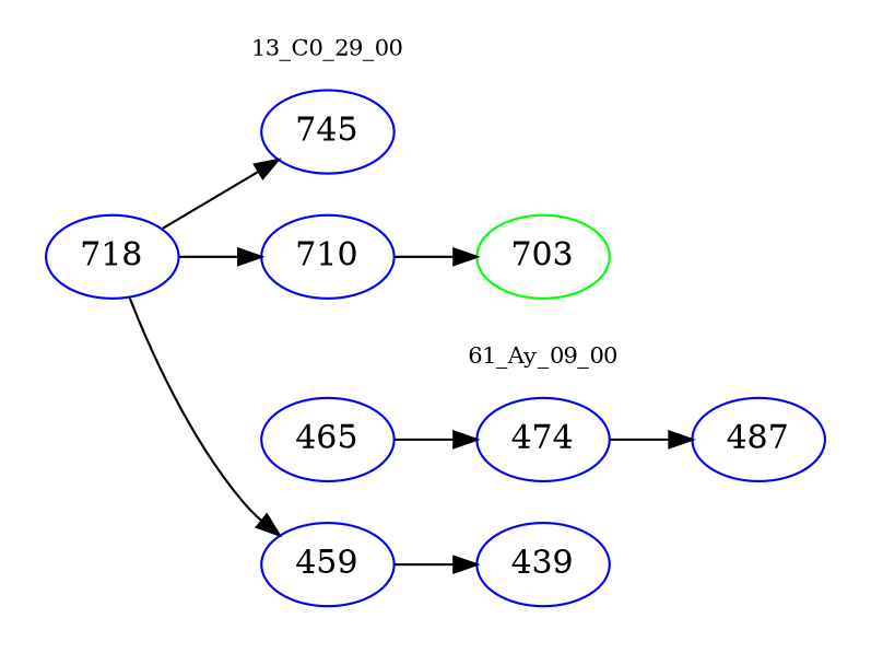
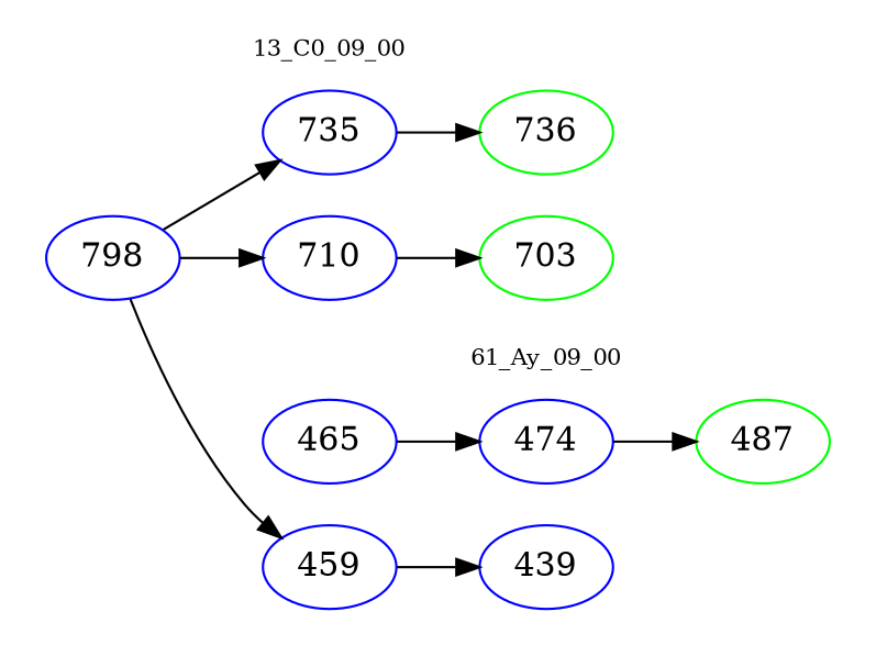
  digraph {
    rankdir=LR
    node [color=blue]
    edge [color=black]
    n1 [label=465]
    n2 [label=459]
    n3 [label=474]
    n4 [label=439]
-   n5 [label=487]
-   n6 [label=718]
+   n5 [color=green label=487]
+   n6 [label=798]
    n7 [label=710]
-   n8 [label=745]
+   n8 [label=735]
    n9 [color=green label=703]
+   n10 [color=green label=736]
    subgraph cluster_1 {
      color=white
      fontsize=10
      label="61_Ay_09_00"
      n1
      n2
      n3
      n4
      n5
    }
    subgraph cluster_2 {
      color=white
      fontsize=10
-     label="13_C0_29_00"
+     label="13_C0_09_00"
      n6
      n7
      n8
      n9
+     n10
    }
    n1 -> n3
    n2 -> n4
    n3 -> n5
    n6 -> n2
    n6 -> n7
    n6 -> n8
    n7 -> n9
+   n8 -> n10
  }
